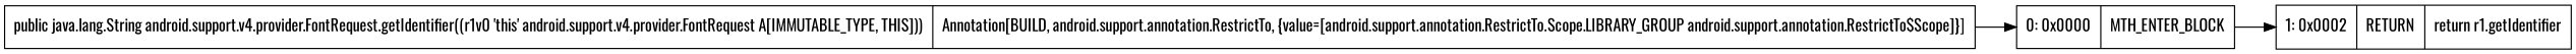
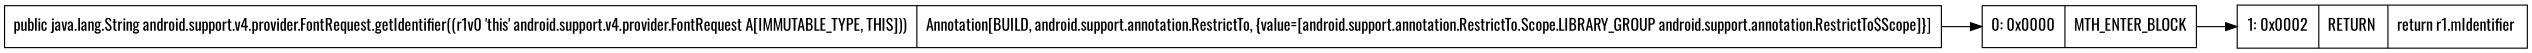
  digraph {
    rankdir=LR
    fontname=Oswald
    node [shape=record fontname=Oswald]
    edge [fontname=Oswald]
    n1 [label="{0\:\ 0x0000|MTH_ENTER_BLOCK\l}"]
-   n2 [label="{1\:\ 0x0002|RETURN\l|return r1.getIdentifier\l}"]
+   n2 [label="{1\:\ 0x0002|RETURN\l|return r1.mIdentifier\l}"]
    n3 [label="{public java.lang.String android.support.v4.provider.FontRequest.getIdentifier((r1v0 'this' android.support.v4.provider.FontRequest A[IMMUTABLE_TYPE, THIS]))  | Annotation[BUILD, android.support.annotation.RestrictTo, \{value=[android.support.annotation.RestrictTo.Scope.LIBRARY_GROUP android.support.annotation.RestrictTo$Scope]\}]\l}"]
    n1 -> n2
    n3 -> n1
  }
